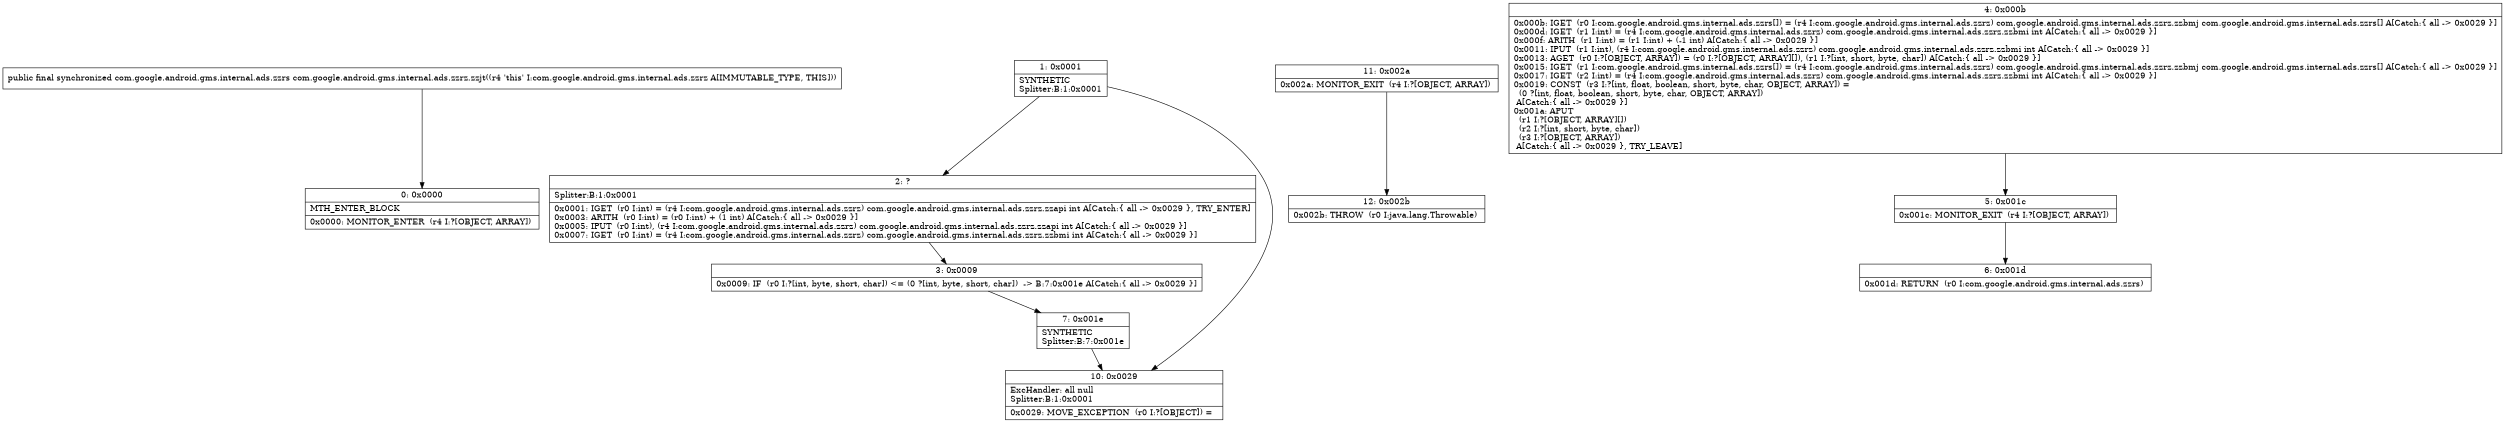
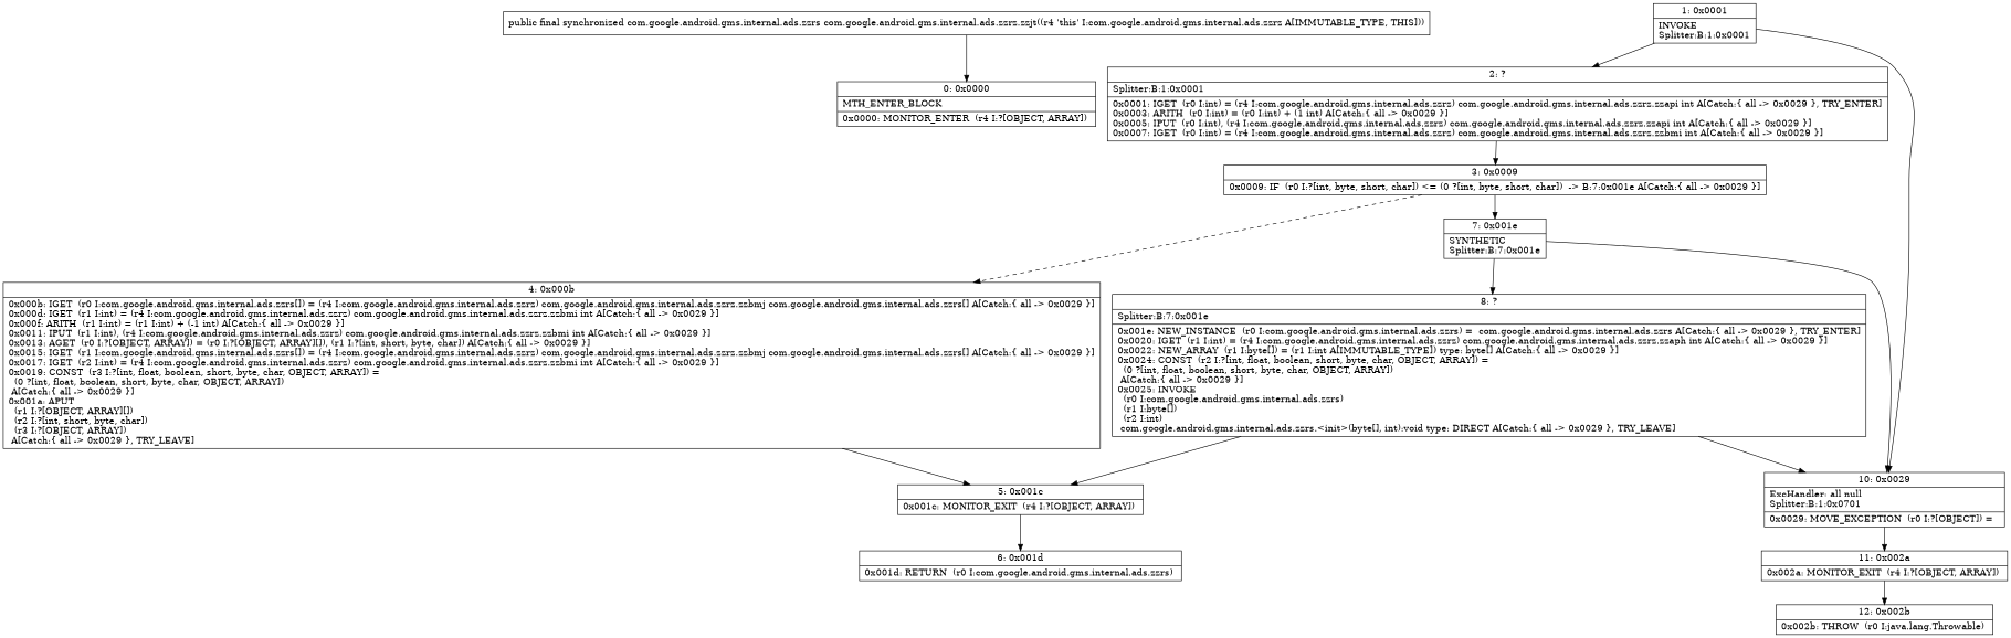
  digraph {
    node [shape=record]
    n1 [label="{0\:\ 0x0000|MTH_ENTER_BLOCK\l|0x0000: MONITOR_ENTER  (r4 I:?[OBJECT, ARRAY]) \l}"]
-   n2 [label="{1\:\ 0x0001|SYNTHETIC\lSplitter:B:1:0x0001\l}"]
+   n2 [label="{1\:\ 0x0001|INVOKE\lSplitter:B:1:0x0001\l}"]
    n3 [label="{2\:\ ?|Splitter:B:1:0x0001\l|0x0001: IGET  (r0 I:int) = (r4 I:com.google.android.gms.internal.ads.zzrz) com.google.android.gms.internal.ads.zzrz.zzapi int A[Catch:\{ all \-\> 0x0029 \}, TRY_ENTER]\l0x0003: ARITH  (r0 I:int) = (r0 I:int) + (1 int) A[Catch:\{ all \-\> 0x0029 \}]\l0x0005: IPUT  (r0 I:int), (r4 I:com.google.android.gms.internal.ads.zzrz) com.google.android.gms.internal.ads.zzrz.zzapi int A[Catch:\{ all \-\> 0x0029 \}]\l0x0007: IGET  (r0 I:int) = (r4 I:com.google.android.gms.internal.ads.zzrz) com.google.android.gms.internal.ads.zzrz.zzbmi int A[Catch:\{ all \-\> 0x0029 \}]\l}"]
-   n4 [label="{10\:\ 0x0029|ExcHandler: all null\lSplitter:B:1:0x0001\l|0x0029: MOVE_EXCEPTION  (r0 I:?[OBJECT]) =  \l}"]
+   n4 [label="{10\:\ 0x0029|ExcHandler: all null\lSplitter:B:1:0x0701\l|0x0029: MOVE_EXCEPTION  (r0 I:?[OBJECT]) =  \l}"]
    n5 [label="{3\:\ 0x0009|0x0009: IF  (r0 I:?[int, byte, short, char]) \<= (0 ?[int, byte, short, char])  \-\> B:7:0x001e A[Catch:\{ all \-\> 0x0029 \}]\l}"]
    n6 [label="{11\:\ 0x002a|0x002a: MONITOR_EXIT  (r4 I:?[OBJECT, ARRAY]) \l}"]
    n7 [label="{4\:\ 0x000b|0x000b: IGET  (r0 I:com.google.android.gms.internal.ads.zzrs[]) = (r4 I:com.google.android.gms.internal.ads.zzrz) com.google.android.gms.internal.ads.zzrz.zzbmj com.google.android.gms.internal.ads.zzrs[] A[Catch:\{ all \-\> 0x0029 \}]\l0x000d: IGET  (r1 I:int) = (r4 I:com.google.android.gms.internal.ads.zzrz) com.google.android.gms.internal.ads.zzrz.zzbmi int A[Catch:\{ all \-\> 0x0029 \}]\l0x000f: ARITH  (r1 I:int) = (r1 I:int) + (\-1 int) A[Catch:\{ all \-\> 0x0029 \}]\l0x0011: IPUT  (r1 I:int), (r4 I:com.google.android.gms.internal.ads.zzrz) com.google.android.gms.internal.ads.zzrz.zzbmi int A[Catch:\{ all \-\> 0x0029 \}]\l0x0013: AGET  (r0 I:?[OBJECT, ARRAY]) = (r0 I:?[OBJECT, ARRAY][]), (r1 I:?[int, short, byte, char]) A[Catch:\{ all \-\> 0x0029 \}]\l0x0015: IGET  (r1 I:com.google.android.gms.internal.ads.zzrs[]) = (r4 I:com.google.android.gms.internal.ads.zzrz) com.google.android.gms.internal.ads.zzrz.zzbmj com.google.android.gms.internal.ads.zzrs[] A[Catch:\{ all \-\> 0x0029 \}]\l0x0017: IGET  (r2 I:int) = (r4 I:com.google.android.gms.internal.ads.zzrz) com.google.android.gms.internal.ads.zzrz.zzbmi int A[Catch:\{ all \-\> 0x0029 \}]\l0x0019: CONST  (r3 I:?[int, float, boolean, short, byte, char, OBJECT, ARRAY]) = \l  (0 ?[int, float, boolean, short, byte, char, OBJECT, ARRAY])\l A[Catch:\{ all \-\> 0x0029 \}]\l0x001a: APUT  \l  (r1 I:?[OBJECT, ARRAY][])\l  (r2 I:?[int, short, byte, char])\l  (r3 I:?[OBJECT, ARRAY])\l A[Catch:\{ all \-\> 0x0029 \}, TRY_LEAVE]\l}"]
    n8 [label="{7\:\ 0x001e|SYNTHETIC\lSplitter:B:7:0x001e\l}"]
    n9 [label="{5\:\ 0x001c|0x001c: MONITOR_EXIT  (r4 I:?[OBJECT, ARRAY]) \l}"]
+   n10 [label="{8\:\ ?|Splitter:B:7:0x001e\l|0x001e: NEW_INSTANCE  (r0 I:com.google.android.gms.internal.ads.zzrs) =  com.google.android.gms.internal.ads.zzrs A[Catch:\{ all \-\> 0x0029 \}, TRY_ENTER]\l0x0020: IGET  (r1 I:int) = (r4 I:com.google.android.gms.internal.ads.zzrz) com.google.android.gms.internal.ads.zzrz.zzaph int A[Catch:\{ all \-\> 0x0029 \}]\l0x0022: NEW_ARRAY  (r1 I:byte[]) = (r1 I:int A[IMMUTABLE_TYPE]) type: byte[] A[Catch:\{ all \-\> 0x0029 \}]\l0x0024: CONST  (r2 I:?[int, float, boolean, short, byte, char, OBJECT, ARRAY]) = \l  (0 ?[int, float, boolean, short, byte, char, OBJECT, ARRAY])\l A[Catch:\{ all \-\> 0x0029 \}]\l0x0025: INVOKE  \l  (r0 I:com.google.android.gms.internal.ads.zzrs)\l  (r1 I:byte[])\l  (r2 I:int)\l com.google.android.gms.internal.ads.zzrs.\<init\>(byte[], int):void type: DIRECT A[Catch:\{ all \-\> 0x0029 \}, TRY_LEAVE]\l}"]
    n11 [label="{6\:\ 0x001d|0x001d: RETURN  (r0 I:com.google.android.gms.internal.ads.zzrs) \l}"]
    n12 [label="{12\:\ 0x002b|0x002b: THROW  (r0 I:java.lang.Throwable) \l}"]
    n13 [label="{public final synchronized com.google.android.gms.internal.ads.zzrs com.google.android.gms.internal.ads.zzrz.zzjt((r4 'this' I:com.google.android.gms.internal.ads.zzrz A[IMMUTABLE_TYPE, THIS])) }"]
    n2 -> n3
    n2 -> n4
    n3 -> n5
+   n4 -> n6
+   n5 -> n7 [style=dashed]
    n5 -> n8
    n6 -> n12
    n7 -> n9
    n8 -> n4
+   n8 -> n10
    n9 -> n11
+   n10 -> n4
+   n10 -> n9
    n13 -> n1
  }
